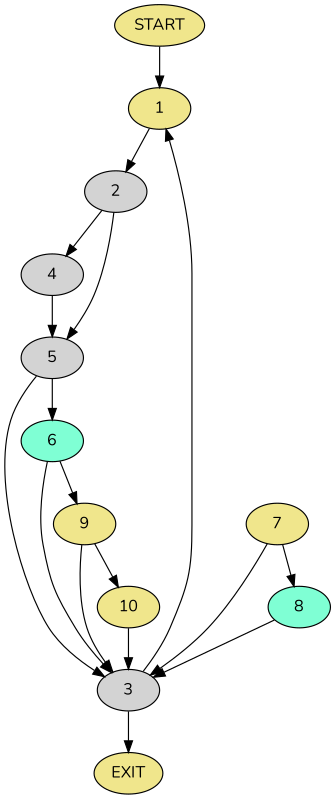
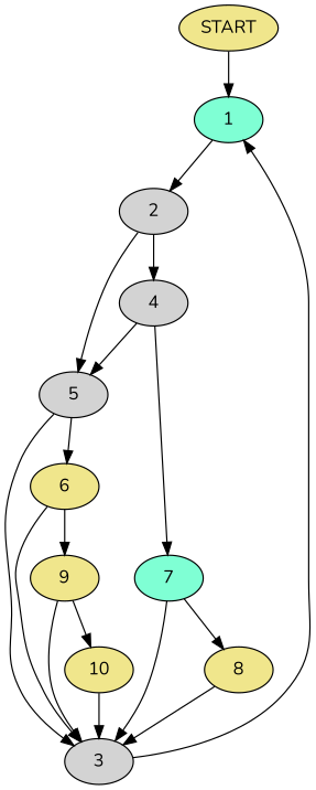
  digraph {
    fontname=Nunito
    node [fillcolor=khaki fontname=Nunito style=filled]
    edge [fontname=Nunito]
    n1 [label=START]
-   1
+   1 [fillcolor=aquamarine]
    2 [fillcolor=lightgrey]
-   n4 [label=EXIT]
    4 [fillcolor=lightgrey]
    5 [fillcolor=lightgrey]
    3 [fillcolor=lightgrey]
-   7
-   6 [fillcolor=aquamarine]
-   8 [fillcolor=aquamarine]
+   7 [fillcolor=aquamarine]
+   6
+   8
    9
    10
    n1 -> 1
    1 -> 2
    2 -> 4
    2 -> 5
    4 -> 5
+   4 -> 7
    5 -> 3
    5 -> 6
    3 -> 1
-   3 -> n4
    7 -> 3
    7 -> 8
    6 -> 3
    6 -> 9
    8 -> 3
    9 -> 3
    9 -> 10
    10 -> 3
  }
